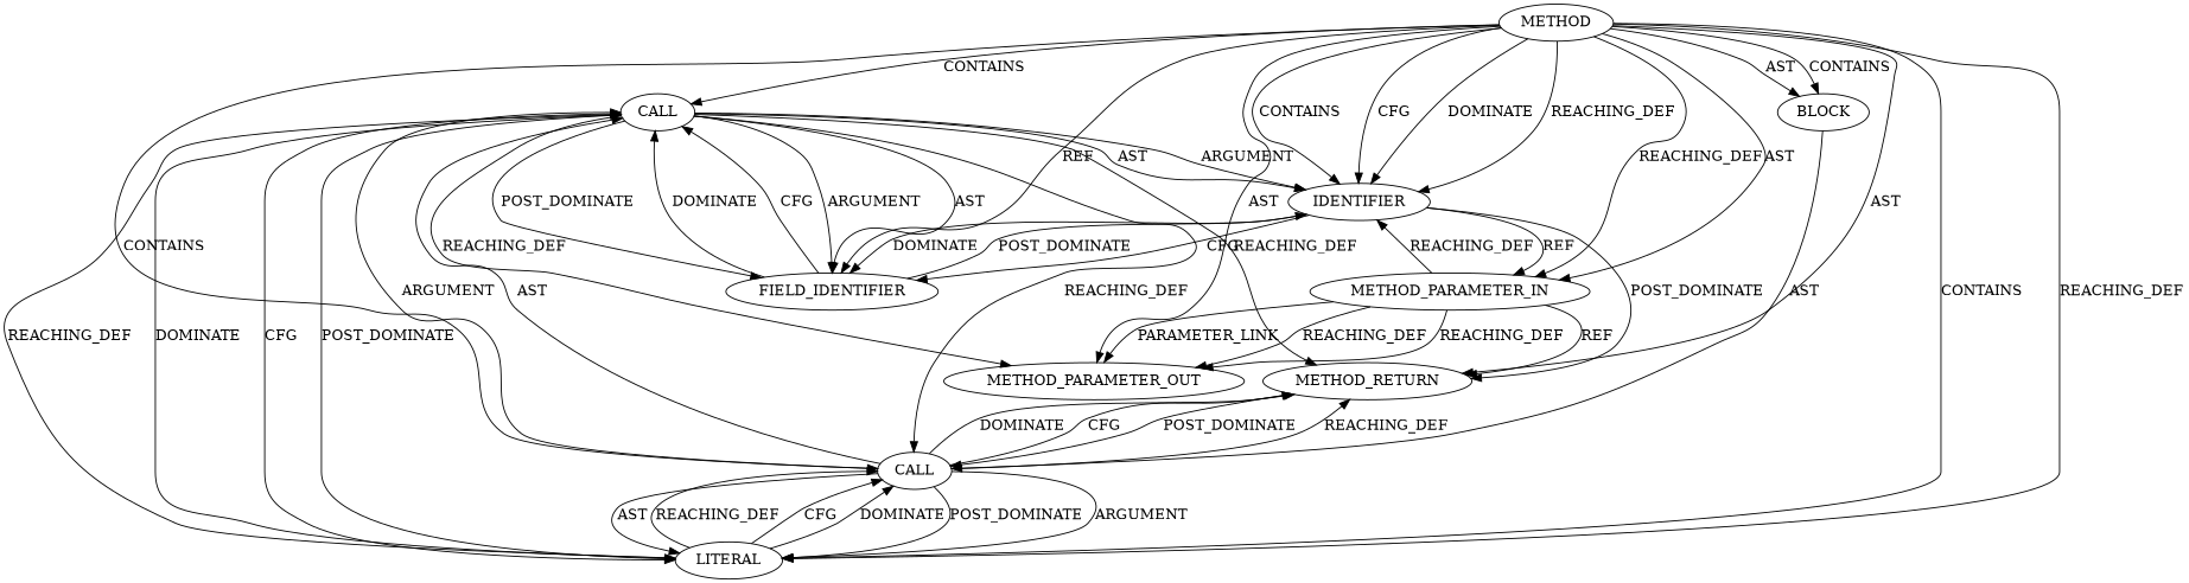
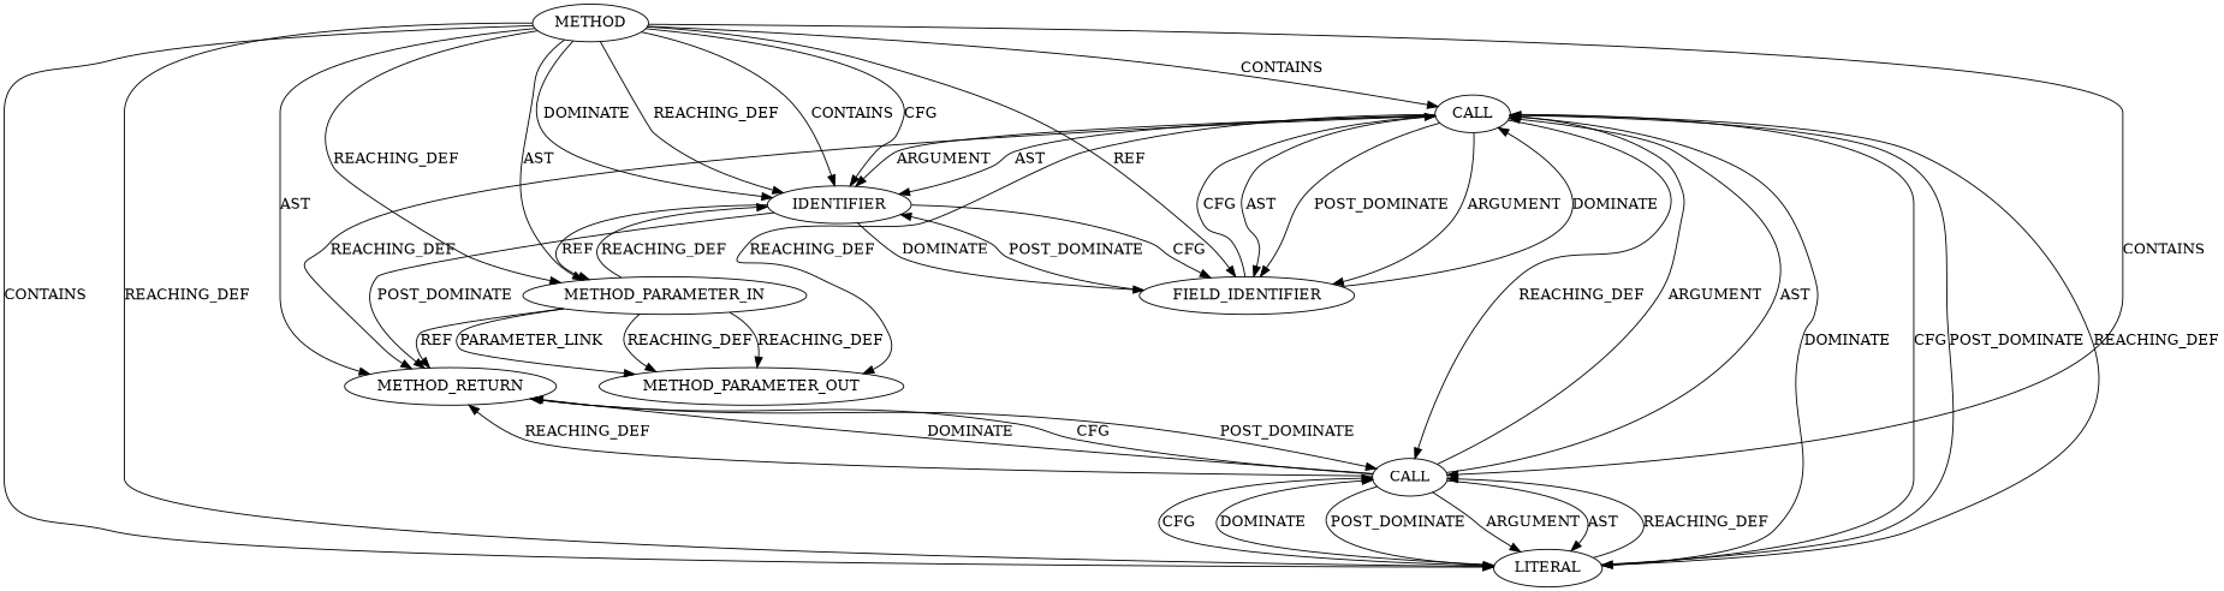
  digraph {
    node [CODE="struct tls_strparser *strp" COLUMN_NUMBER=2 LINE_NUMBER=591 ORDER=1 TYPE_FULL_NAME="tls_strparser*"]
    n1 [AST_PARENT_FULL_NAME="tls_strp.c:<global>" AST_PARENT_TYPE=TYPE_DECL CODE="void tls_strp_stop(struct tls_strparser *strp)\n{\n	strp->stopped = 1;\n}" COLUMN_NUMBER=1 COLUMN_NUMBER_END=1 FILENAME="tls_strp.c" FULL_NAME=tls_strp_stop IS_EXTERNAL=false LINE_NUMBER=589 LINE_NUMBER_END=592 NAME=tls_strp_stop ORDER=24 SIGNATURE="void tls_strp_stop (tls_strparser*)" label=METHOD TYPE_FULL_NAME=""]
    n2 [ARGUMENT_INDEX=1 CODE="strp->stopped" DISPATCH_TYPE=STATIC_DISPATCH METHOD_FULL_NAME="<operator>.indirectFieldAccess" NAME="<operator>.indirectFieldAccess" TYPE_FULL_NAME="<empty>" label=CALL]
    n3 [COLUMN_NUMBER=20 EVALUATION_STRATEGY=BY_VALUE INDEX=1 IS_VARIADIC=false LINE_NUMBER=589 NAME=strp label=METHOD_PARAMETER_IN]
    n4 [ARGUMENT_INDEX=1 CODE=strp NAME=strp label=IDENTIFIER]
    n5 [ARGUMENT_INDEX=2 CANONICAL_NAME=stopped CODE=stopped ORDER=2 label=FIELD_IDENTIFIER TYPE_FULL_NAME=""]
    n6 [ARGUMENT_INDEX=2 CODE=1 COLUMN_NUMBER=18 ORDER=2 TYPE_FULL_NAME=int label=LITERAL]
    n7 [CODE=RET COLUMN_NUMBER=1 EVALUATION_STRATEGY=BY_VALUE LINE_NUMBER=589 ORDER=3 TYPE_FULL_NAME=void label=METHOD_RETURN]
    n8 [ARGUMENT_INDEX=-1 CODE="strp->stopped = 1" DISPATCH_TYPE=STATIC_DISPATCH METHOD_FULL_NAME="<operator>.assignment" NAME="<operator>.assignment" TYPE_FULL_NAME="<empty>" label=CALL]
-   n9 [ARGUMENT_INDEX=-1 CODE="{\n	strp->stopped = 1;\n}" COLUMN_NUMBER=1 LINE_NUMBER=590 ORDER=2 TYPE_FULL_NAME=void label=BLOCK]
    n10 [COLUMN_NUMBER=20 EVALUATION_STRATEGY=BY_VALUE INDEX=1 IS_VARIADIC=false LINE_NUMBER=589 NAME=strp label=METHOD_PARAMETER_OUT]
    n1 -> n2 [label=CONTAINS]
    n1 -> n3 [label=REACHING_DEF]
    n1 -> n3 [label=AST]
    n1 -> n4 [label=CONTAINS]
    n1 -> n4 [label=CFG]
    n1 -> n4 [label=DOMINATE]
    n1 -> n4 [label=REACHING_DEF]
    n1 -> n5 [label=REF]
    n1 -> n6 [label=CONTAINS]
    n1 -> n6 [label=REACHING_DEF]
    n1 -> n7 [label=AST]
    n1 -> n8 [label=CONTAINS]
-   n1 -> n9 [label=AST]
-   n1 -> n9 [label=CONTAINS]
-   n1 -> n10 [label=AST]
    n2 -> n4 [label=ARGUMENT]
    n2 -> n4 [label=AST]
    n2 -> n5 [label=AST]
    n2 -> n5 [label=POST_DOMINATE]
    n2 -> n5 [label=ARGUMENT]
    n2 -> n6 [label=DOMINATE]
    n2 -> n6 [label=CFG]
    n2 -> n7 [VARIABLE="strp->stopped" label=REACHING_DEF]
    n2 -> n8 [VARIABLE="strp->stopped" label=REACHING_DEF]
    n2 -> n10 [VARIABLE="strp->stopped" label=REACHING_DEF]
    n3 -> n4 [VARIABLE=strp label=REACHING_DEF]
    n3 -> n7 [VARIABLE=strp label=REF]
    n3 -> n10 [label=PARAMETER_LINK]
    n3 -> n10 [VARIABLE=strp label=REACHING_DEF]
    n3 -> n10 [VARIABLE=strp label=REACHING_DEF]
    n4 -> n3 [label=REF]
    n4 -> n5 [label=CFG]
    n4 -> n5 [label=DOMINATE]
    n4 -> n7 [label=POST_DOMINATE]
    n5 -> n2 [label=DOMINATE]
    n5 -> n2 [label=CFG]
    n5 -> n4 [label=POST_DOMINATE]
    n6 -> n2 [label=POST_DOMINATE]
    n6 -> n2 [VARIABLE=1 label=REACHING_DEF]
    n6 -> n8 [VARIABLE=1 label=REACHING_DEF]
    n6 -> n8 [label=CFG]
    n6 -> n8 [label=DOMINATE]
    n7 -> n8 [label=POST_DOMINATE]
    n8 -> n2 [label=ARGUMENT]
    n8 -> n2 [label=AST]
    n8 -> n6 [label=POST_DOMINATE]
    n8 -> n6 [label=AST]
    n8 -> n6 [label=ARGUMENT]
    n8 -> n7 [VARIABLE="strp->stopped = 1" label=REACHING_DEF]
    n8 -> n7 [label=DOMINATE]
    n8 -> n7 [label=CFG]
-   n9 -> n8 [label=AST]
  }
